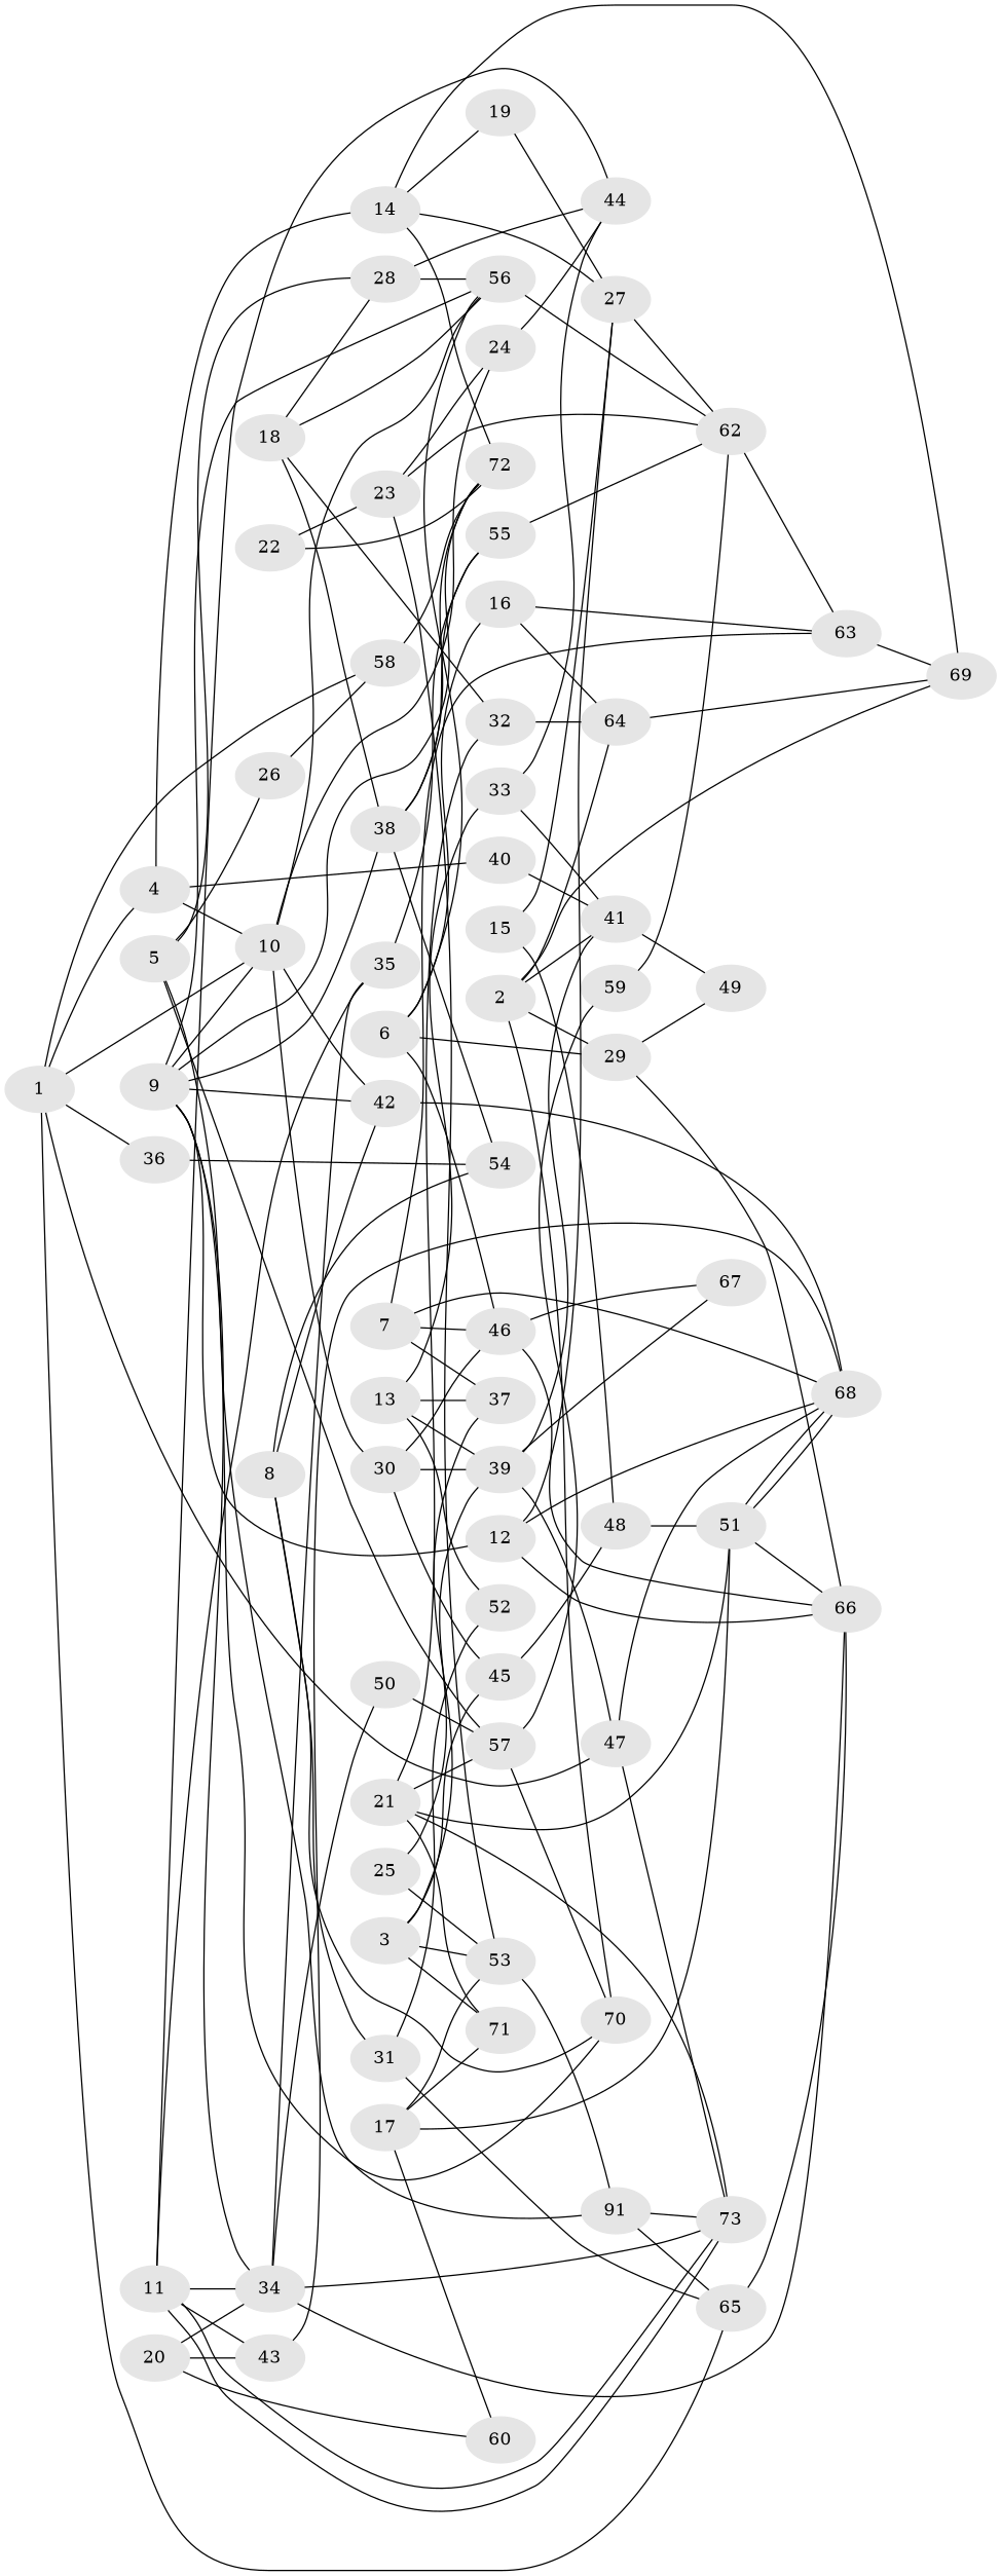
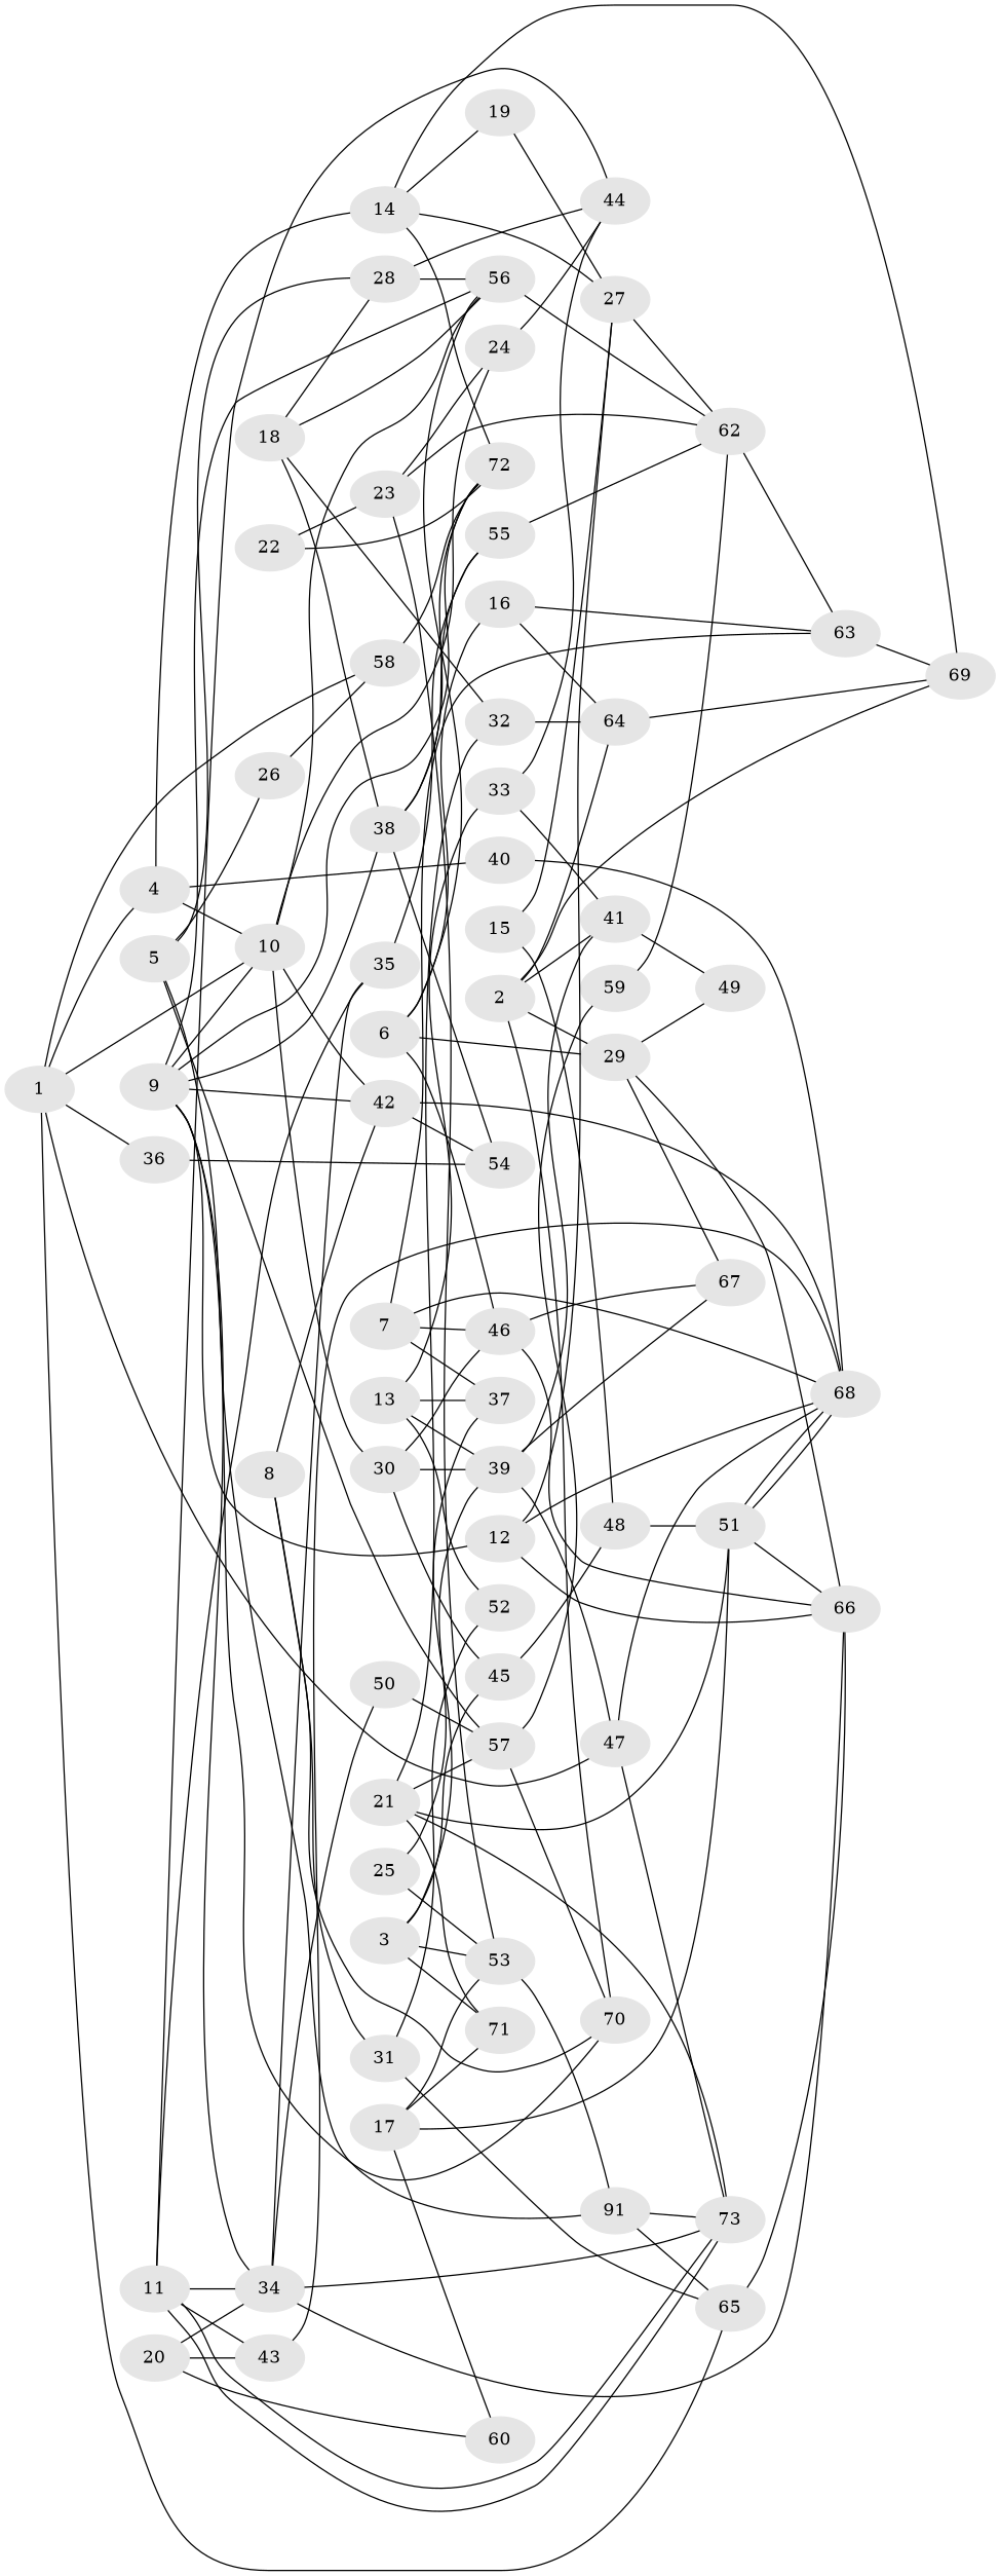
  graph {
    rankdir=LR
    node [color=gray90 style=filled]
    1
    4
    10
    36
    47
    58
    65
    14
    40
    56
    42
    24
    30
    54
    68
    73
    72
    66
    2
    29
    41
    64
    69
    70
    49
    67
    3
    37
    45
    53
    71
    48
    n33 [label=91]
    27
    19
    5
    26
    28
    57
    44
    59
    6
    16
    46
    63
    62
    7
    8
    31
    52
    9
    12
    34
    38
    35
    50
    55
    39
    11
    43
    13
    33
    15
    51
    17
    60
    18
    32
    20
    21
    22
    23
    25
    1 -- 4
    1 -- 10
    1 -- 36
    1 -- 47
    1 -- 58
    1 -- 65
    4 -- 10
    4 -- 14
    4 -- 40
    10 -- 56
    10 -- 42
    10 -- 24
    10 -- 30
    36 -- 54
    47 -- 68
    47 -- 73
    58 -- 72
    65 -- 66
    14 -- 72
    14 -- 69
    14 -- 27
    14 -- 19
-   40 -- 41
+   40 -- 68
    56 -- 62
-   8 -- 54
+   42 -- 54
    42 -- 68
    24 -- 44
    30 -- 45
    30 -- 46
    30 -- 39
    2 -- 29
    2 -- 41
    2 -- 64
    2 -- 69
    2 -- 70
    29 -- 66
    29 -- 49
+   29 -- 67
    41 -- 49
    64 -- 69
    3 -- 37
    3 -- 45
    3 -- 53
    3 -- 71
    45 -- 48
    53 -- n33
    48 -- 51
    n33 -- 65
    n33 -- 73
    27 -- 62
    19 -- 27
    5 -- n33
    5 -- 26
    5 -- 28
    5 -- 57
    26 -- 58
    28 -- 56
    28 -- 44
    57 -- 70
    57 -- 59
    59 -- 62
    6 -- 56
    6 -- 29
    6 -- 16
    6 -- 46
    16 -- 64
    16 -- 63
    46 -- 66
    46 -- 67
    63 -- 69
    62 -- 63
    7 -- 68
    7 -- 37
    7 -- 46
    7 -- 63
    8 -- 42
    8 -- 70
    8 -- 31
    31 -- 65
    31 -- 52
    9 -- 10
    9 -- 56
    9 -- 42
    9 -- 72
    9 -- 70
    9 -- 12
    9 -- 34
    9 -- 38
    12 -- 68
    12 -- 66
    12 -- 27
    34 -- 73
    34 -- 66
    34 -- 35
    34 -- 50
    38 -- 54
    38 -- 72
    38 -- 55
    35 -- 55
    50 -- 57
    55 -- 62
    39 -- 47
    39 -- 41
    39 -- 67
    11 -- 73
    11 -- 73
    11 -- 44
    11 -- 34
    11 -- 35
    11 -- 43
    43 -- 68
    13 -- 37
    13 -- 52
    13 -- 39
    13 -- 33
    33 -- 41
    33 -- 44
    15 -- 48
    15 -- 27
    51 -- 68
    51 -- 68
    51 -- 66
    17 -- 53
    17 -- 71
    17 -- 51
    17 -- 60
    18 -- 56
    18 -- 28
    18 -- 38
    18 -- 32
    32 -- 64
    20 -- 34
    20 -- 43
    20 -- 60
    21 -- 73
    21 -- 71
    21 -- 57
    21 -- 51
    21 -- 32
    22 -- 72
    22 -- 23
    23 -- 24
    23 -- 53
    23 -- 62
    25 -- 53
    25 -- 39
  }
